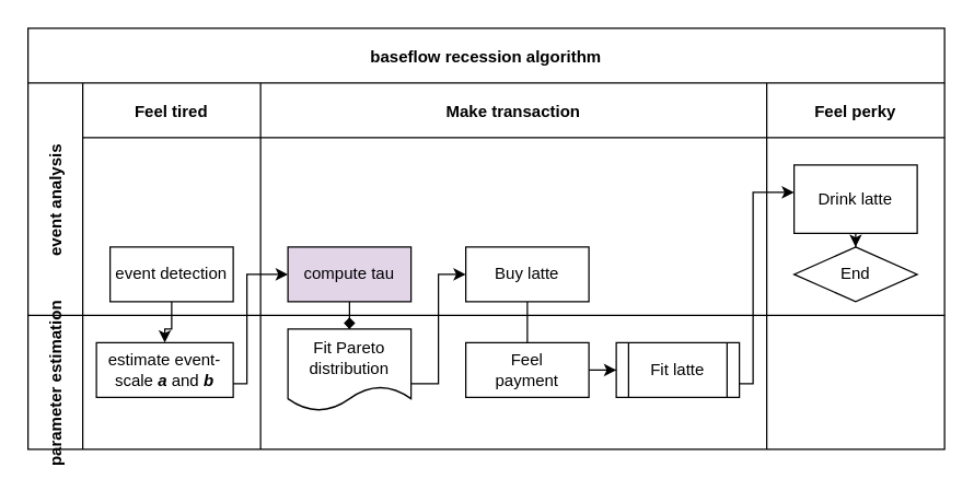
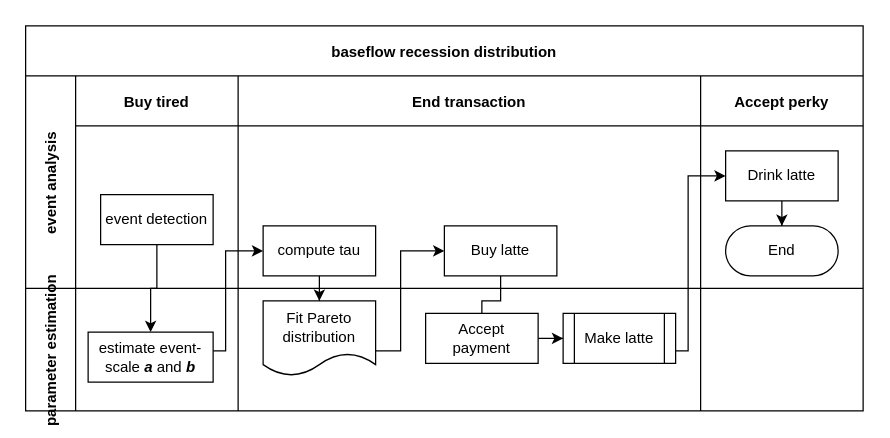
  <mxCell id="0" />
  <mxCell id="1" parent="0" />
- <mxCell id="2" value="baseflow recession algorithm" style="shape=table;childLayout=tableLayout;startSize=40;collapsible=0;recursiveResize=0;expand=0;fillColor=none;fontStyle=1" vertex="1" parent="1"><mxGeometry x="20" y="20" width="670" height="308" as="geometry" /></mxCell>
+ <mxCell id="2" value="baseflow recession distribution" style="shape=table;childLayout=tableLayout;startSize=40;collapsible=0;recursiveResize=0;expand=0;fillColor=none;fontStyle=1" vertex="1" parent="1"><mxGeometry x="20" y="20" width="670" height="308" as="geometry" /></mxCell>
  <mxCell id="3" value="" style="edgeStyle=orthogonalEdgeStyle;rounded=0;orthogonalLoop=1;jettySize=auto;html=1;" edge="1" parent="2" source="6" target="16"><mxGeometry relative="1" as="geometry" /></mxCell>
  <mxCell id="4" value="event analysis" style="shape=tableRow;horizontal=0;swimlaneHead=0;swimlaneBody=0;top=0;left=0;bottom=0;right=0;fillColor=none;points=[[0,0.5],[1,0.5]];portConstraint=eastwest;startSize=40;collapsible=0;recursiveResize=0;expand=0;fontStyle=1;" vertex="1" parent="2"><mxGeometry y="40" width="670" height="170" as="geometry" /></mxCell>
- <mxCell id="5" value="Feel tired" style="swimlane;swimlaneHead=0;swimlaneBody=0;connectable=0;fillColor=none;startSize=40;collapsible=0;recursiveResize=0;expand=0;fontStyle=1;" vertex="1" parent="4"><mxGeometry x="40" width="130" height="170" as="geometry"><mxRectangle width="130" height="170" as="alternateBounds" /></mxGeometry></mxCell>
- <mxCell id="6" value="event detection" style="rounded=0;whiteSpace=wrap;html=1;" vertex="1" parent="5"><mxGeometry x="20" y="120" width="90" height="40" as="geometry" /></mxCell>
- <mxCell id="7" value="Make transaction" style="swimlane;swimlaneHead=0;swimlaneBody=0;connectable=0;fillColor=none;startSize=40;collapsible=0;recursiveResize=0;expand=0;fontStyle=1;" vertex="1" parent="4"><mxGeometry x="170" width="370" height="170" as="geometry"><mxRectangle width="370" height="170" as="alternateBounds" /></mxGeometry></mxCell>
- <mxCell id="8" value="compute tau" style="rounded=0;whiteSpace=wrap;html=1;fillColor=#e1d5e7;" vertex="1" parent="7"><mxGeometry x="20" y="120" width="90" height="40" as="geometry" /></mxCell>
- <mxCell id="9" value="Buy latte" style="rounded=0;whiteSpace=wrap;html=1;" vertex="1" parent="7"><mxGeometry x="150" y="120" width="90" height="40" as="geometry" /></mxCell>
- <mxCell id="10" value="Feel perky" style="swimlane;swimlaneHead=0;swimlaneBody=0;connectable=0;fillColor=none;startSize=40;collapsible=0;recursiveResize=0;expand=0;fontStyle=1;" vertex="1" parent="4"><mxGeometry x="540" width="130" height="170" as="geometry"><mxRectangle width="130" height="170" as="alternateBounds" /></mxGeometry></mxCell>
+ <mxCell id="5" value="Buy tired" style="swimlane;swimlaneHead=0;swimlaneBody=0;connectable=0;fillColor=none;startSize=40;collapsible=0;recursiveResize=0;expand=0;fontStyle=1;" vertex="1" parent="4"><mxGeometry x="40" width="130" height="170" as="geometry"><mxRectangle width="130" height="170" as="alternateBounds" /></mxGeometry></mxCell>
+ <mxCell id="6" value="event detection" style="rounded=0;whiteSpace=wrap;html=1;" vertex="1" parent="5"><mxGeometry x="20" y="95" width="90" height="40" as="geometry" /></mxCell>
+ <mxCell id="7" value="End transaction" style="swimlane;swimlaneHead=0;swimlaneBody=0;connectable=0;fillColor=none;startSize=40;collapsible=0;recursiveResize=0;expand=0;fontStyle=1;" vertex="1" parent="4"><mxGeometry x="170" width="370" height="170" as="geometry"><mxRectangle width="370" height="170" as="alternateBounds" /></mxGeometry></mxCell>
+ <mxCell id="8" value="compute tau" style="rounded=0;whiteSpace=wrap;html=1;" vertex="1" parent="7"><mxGeometry x="20" y="120" width="90" height="40" as="geometry" /></mxCell>
+ <mxCell id="9" value="Buy latte" style="rounded=0;whiteSpace=wrap;html=1;" vertex="1" parent="7"><mxGeometry x="165" y="120" width="90" height="40" as="geometry" /></mxCell>
+ <mxCell id="10" value="Accept perky" style="swimlane;swimlaneHead=0;swimlaneBody=0;connectable=0;fillColor=none;startSize=40;collapsible=0;recursiveResize=0;expand=0;fontStyle=1;" vertex="1" parent="4"><mxGeometry x="540" width="130" height="170" as="geometry"><mxRectangle width="130" height="170" as="alternateBounds" /></mxGeometry></mxCell>
  <mxCell id="11" style="edgeStyle=orthogonalEdgeStyle;rounded=0;orthogonalLoop=1;jettySize=auto;html=1;" edge="1" parent="10" source="12" target="13"><mxGeometry relative="1" as="geometry" /></mxCell>
- <mxCell id="12" value="Drink latte" style="rounded=0;whiteSpace=wrap;html=1;" vertex="1" parent="10"><mxGeometry x="20" y="60" width="90" height="50" as="geometry" /></mxCell>
- <mxCell id="13" value="End" style="rhombus;whiteSpace=wrap;html=1;arcSize=50;" vertex="1" parent="10"><mxGeometry x="20" y="120" width="90" height="40" as="geometry" /></mxCell>
+ <mxCell id="12" value="Drink latte" style="rounded=0;whiteSpace=wrap;html=1;" vertex="1" parent="10"><mxGeometry x="20" y="60" width="90" height="40" as="geometry" /></mxCell>
+ <mxCell id="13" value="End" style="rounded=1;whiteSpace=wrap;html=1;arcSize=50;" vertex="1" parent="10"><mxGeometry x="20" y="120" width="90" height="40" as="geometry" /></mxCell>
  <mxCell id="14" value="parameter estimation" style="shape=tableRow;horizontal=0;swimlaneHead=0;swimlaneBody=0;top=0;left=0;bottom=0;right=0;fillColor=none;points=[[0,0.5],[1,0.5]];portConstraint=eastwest;startSize=40;collapsible=0;recursiveResize=0;expand=0;fontStyle=1;" vertex="1" parent="2"><mxGeometry y="210" width="670" height="98" as="geometry" /></mxCell>
  <mxCell id="15" value="" style="swimlane;swimlaneHead=0;swimlaneBody=0;connectable=0;fillColor=none;startSize=0;collapsible=0;recursiveResize=0;expand=0;fontStyle=1;" vertex="1" parent="14"><mxGeometry x="40" width="130" height="98" as="geometry"><mxRectangle width="130" height="98" as="alternateBounds" /></mxGeometry></mxCell>
- <mxCell id="16" value="estimate event-scale&amp;nbsp;&lt;b&gt;&lt;i&gt;a&lt;/i&gt;&lt;/b&gt; and &lt;b&gt;&lt;i&gt;b&lt;/i&gt;&lt;/b&gt;" style="rounded=0;whiteSpace=wrap;html=1;" vertex="1" parent="15"><mxGeometry x="10" y="20" width="100" height="40" as="geometry" /></mxCell>
+ <mxCell id="16" value="estimate event-scale&amp;nbsp;&lt;b&gt;&lt;i&gt;a&lt;/i&gt;&lt;/b&gt; and &lt;b&gt;&lt;i&gt;b&lt;/i&gt;&lt;/b&gt;" style="rounded=0;whiteSpace=wrap;html=1;" vertex="1" parent="15"><mxGeometry x="10" y="35" width="100" height="40" as="geometry" /></mxCell>
  <mxCell id="17" value="" style="swimlane;swimlaneHead=0;swimlaneBody=0;connectable=0;fillColor=none;startSize=0;collapsible=0;recursiveResize=0;expand=0;fontStyle=1;" vertex="1" parent="14"><mxGeometry x="170" width="370" height="98" as="geometry"><mxRectangle width="370" height="98" as="alternateBounds" /></mxGeometry></mxCell>
  <mxCell id="18" value="" style="edgeStyle=orthogonalEdgeStyle;rounded=0;orthogonalLoop=1;jettySize=auto;html=1;" edge="1" parent="17" source="19" target="21"><mxGeometry relative="1" as="geometry" /></mxCell>
- <mxCell id="19" value="Feel&lt;br&gt;payment" style="rounded=0;whiteSpace=wrap;html=1;" vertex="1" parent="17"><mxGeometry x="150" y="20" width="90" height="40" as="geometry" /></mxCell>
+ <mxCell id="19" value="Accept&lt;br&gt;payment" style="rounded=0;whiteSpace=wrap;html=1;" vertex="1" parent="17"><mxGeometry x="150" y="20" width="90" height="40" as="geometry" /></mxCell>
  <mxCell id="20" value="Fit Pareto distribution" style="shape=document;whiteSpace=wrap;html=1;boundedLbl=1;" vertex="1" parent="17"><mxGeometry x="20" y="10" width="90" height="60" as="geometry" /></mxCell>
- <mxCell id="21" value="Fit latte" style="shape=process;whiteSpace=wrap;html=1;backgroundOutline=1;" vertex="1" parent="17"><mxGeometry x="260" y="20" width="90" height="40" as="geometry" /></mxCell>
+ <mxCell id="21" value="Make latte" style="shape=process;whiteSpace=wrap;html=1;backgroundOutline=1;" vertex="1" parent="17"><mxGeometry x="260" y="20" width="90" height="40" as="geometry" /></mxCell>
  <mxCell id="22" value="" style="swimlane;swimlaneHead=0;swimlaneBody=0;connectable=0;fillColor=none;startSize=0;collapsible=0;recursiveResize=0;expand=0;fontStyle=1;" vertex="1" parent="14"><mxGeometry x="540" width="130" height="98" as="geometry"><mxRectangle width="130" height="98" as="alternateBounds" /></mxGeometry></mxCell>
  <mxCell id="23" value="" style="edgeStyle=orthogonalEdgeStyle;rounded=0;orthogonalLoop=1;jettySize=auto;html=1;" edge="1" parent="2" source="16" target="8"><mxGeometry relative="1" as="geometry"><Array as="points"><mxPoint x="160" y="260" /><mxPoint x="160" y="180" /></Array></mxGeometry></mxCell>
- <mxCell id="24" value="" style="edgeStyle=orthogonalEdgeStyle;rounded=0;orthogonalLoop=1;jettySize=auto;html=1;endArrow=diamond;" edge="1" parent="2" source="8" target="20"><mxGeometry relative="1" as="geometry" /></mxCell>
+ <mxCell id="24" value="" style="edgeStyle=orthogonalEdgeStyle;rounded=0;orthogonalLoop=1;jettySize=auto;html=1;" edge="1" parent="2" source="8" target="20"><mxGeometry relative="1" as="geometry" /></mxCell>
  <mxCell id="25" value="" style="edgeStyle=orthogonalEdgeStyle;rounded=0;orthogonalLoop=1;jettySize=auto;html=1;" edge="1" parent="2" source="20" target="9"><mxGeometry relative="1" as="geometry"><Array as="points"><mxPoint x="300" y="260" /><mxPoint x="300" y="180" /></Array></mxGeometry></mxCell>
  <mxCell id="26" value="" style="edgeStyle=orthogonalEdgeStyle;rounded=0;orthogonalLoop=1;jettySize=auto;html=1;endArrow=none;" edge="1" parent="2" source="9" target="19"><mxGeometry relative="1" as="geometry" /></mxCell>
  <mxCell id="27" style="edgeStyle=orthogonalEdgeStyle;rounded=0;orthogonalLoop=1;jettySize=auto;html=1;" edge="1" parent="2" source="21" target="12"><mxGeometry relative="1" as="geometry"><Array as="points"><mxPoint x="530" y="260" /><mxPoint x="530" y="120" /></Array></mxGeometry></mxCell>
